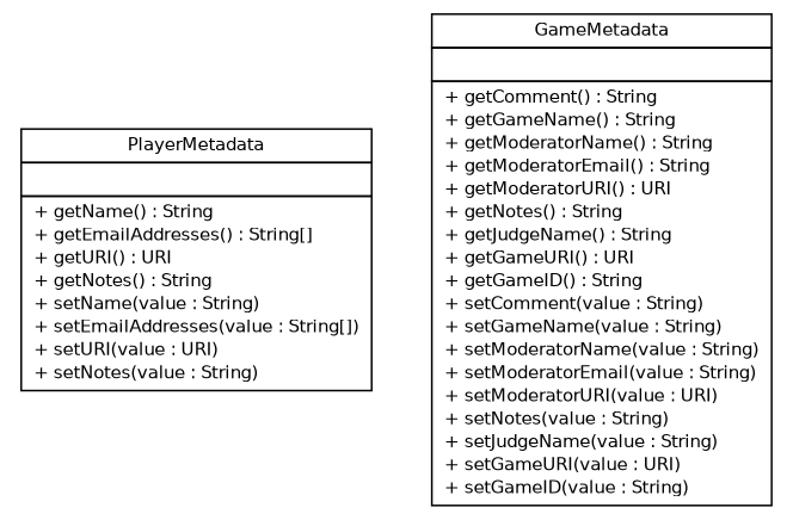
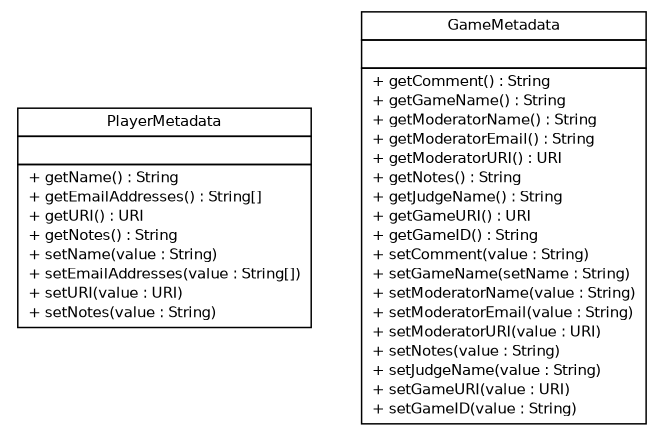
  digraph {
    nodesep=0.25
    ranksep=0.5
    node [fontcolor=black fontname=Helvetica fontsize=10.0 shape=plaintext]
    n1 [label=<<table title="dip.world.metadata.PlayerMetadata" border="0" cellborder="1" cellspacing="0" cellpadding="2" port="p" href="./PlayerMetadata.html"> 		<tr><td><table border="0" cellspacing="0" cellpadding="1"> <tr><td align="center" balign="center"> PlayerMetadata </td></tr> 		</table></td></tr> 		<tr><td><table border="0" cellspacing="0" cellpadding="1"> <tr><td align="left" balign="left">  </td></tr> 		</table></td></tr> 		<tr><td><table border="0" cellspacing="0" cellpadding="1"> <tr><td align="left" balign="left"> + getName() : String </td></tr> <tr><td align="left" balign="left"> + getEmailAddresses() : String[] </td></tr> <tr><td align="left" balign="left"> + getURI() : URI </td></tr> <tr><td align="left" balign="left"> + getNotes() : String </td></tr> <tr><td align="left" balign="left"> + setName(value : String) </td></tr> <tr><td align="left" balign="left"> + setEmailAddresses(value : String[]) </td></tr> <tr><td align="left" balign="left"> + setURI(value : URI) </td></tr> <tr><td align="left" balign="left"> + setNotes(value : String) </td></tr> 		</table></td></tr> 		</table>>]
-   n2 [label=<<table title="dip.world.metadata.GameMetadata" border="0" cellborder="1" cellspacing="0" cellpadding="2" port="p" href="./GameMetadata.html"> 		<tr><td><table border="0" cellspacing="0" cellpadding="1"> <tr><td align="center" balign="center"> GameMetadata </td></tr> 		</table></td></tr> 		<tr><td><table border="0" cellspacing="0" cellpadding="1"> <tr><td align="left" balign="left">  </td></tr> 		</table></td></tr> 		<tr><td><table border="0" cellspacing="0" cellpadding="1"> <tr><td align="left" balign="left"> + getComment() : String </td></tr> <tr><td align="left" balign="left"> + getGameName() : String </td></tr> <tr><td align="left" balign="left"> + getModeratorName() : String </td></tr> <tr><td align="left" balign="left"> + getModeratorEmail() : String </td></tr> <tr><td align="left" balign="left"> + getModeratorURI() : URI </td></tr> <tr><td align="left" balign="left"> + getNotes() : String </td></tr> <tr><td align="left" balign="left"> + getJudgeName() : String </td></tr> <tr><td align="left" balign="left"> + getGameURI() : URI </td></tr> <tr><td align="left" balign="left"> + getGameID() : String </td></tr> <tr><td align="left" balign="left"> + setComment(value : String) </td></tr> <tr><td align="left" balign="left"> + setGameName(value : String) </td></tr> <tr><td align="left" balign="left"> + setModeratorName(value : String) </td></tr> <tr><td align="left" balign="left"> + setModeratorEmail(value : String) </td></tr> <tr><td align="left" balign="left"> + setModeratorURI(value : URI) </td></tr> <tr><td align="left" balign="left"> + setNotes(value : String) </td></tr> <tr><td align="left" balign="left"> + setJudgeName(value : String) </td></tr> <tr><td align="left" balign="left"> + setGameURI(value : URI) </td></tr> <tr><td align="left" balign="left"> + setGameID(value : String) </td></tr> 		</table></td></tr> 		</table>>]
+   n2 [label=<<table title="dip.world.metadata.GameMetadata" border="0" cellborder="1" cellspacing="0" cellpadding="2" port="p" href="./GameMetadata.html"> 		<tr><td><table border="0" cellspacing="0" cellpadding="1"> <tr><td align="center" balign="center"> GameMetadata </td></tr> 		</table></td></tr> 		<tr><td><table border="0" cellspacing="0" cellpadding="1"> <tr><td align="left" balign="left">  </td></tr> 		</table></td></tr> 		<tr><td><table border="0" cellspacing="0" cellpadding="1"> <tr><td align="left" balign="left"> + getComment() : String </td></tr> <tr><td align="left" balign="left"> + getGameName() : String </td></tr> <tr><td align="left" balign="left"> + getModeratorName() : String </td></tr> <tr><td align="left" balign="left"> + getModeratorEmail() : String </td></tr> <tr><td align="left" balign="left"> + getModeratorURI() : URI </td></tr> <tr><td align="left" balign="left"> + getNotes() : String </td></tr> <tr><td align="left" balign="left"> + getJudgeName() : String </td></tr> <tr><td align="left" balign="left"> + getGameURI() : URI </td></tr> <tr><td align="left" balign="left"> + getGameID() : String </td></tr> <tr><td align="left" balign="left"> + setComment(value : String) </td></tr> <tr><td align="left" balign="left"> + setGameName(setName : String) </td></tr> <tr><td align="left" balign="left"> + setModeratorName(value : String) </td></tr> <tr><td align="left" balign="left"> + setModeratorEmail(value : String) </td></tr> <tr><td align="left" balign="left"> + setModeratorURI(value : URI) </td></tr> <tr><td align="left" balign="left"> + setNotes(value : String) </td></tr> <tr><td align="left" balign="left"> + setJudgeName(value : String) </td></tr> <tr><td align="left" balign="left"> + setGameURI(value : URI) </td></tr> <tr><td align="left" balign="left"> + setGameID(value : String) </td></tr> 		</table></td></tr> 		</table>>]
  }
